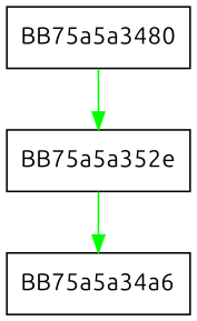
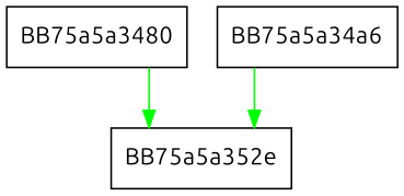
  digraph {
    fontname=Ubuntu
    splines=ortho
    node [fontname=Ubuntu shape=box]
    edge [color=green fontname=Ubuntu]
    BB75a5a3480
    BB75a5a352e
    BB75a5a34a6
    BB75a5a3480 -> BB75a5a352e
-   BB75a5a352e -> BB75a5a34a6
+   BB75a5a34a6 -> BB75a5a352e
  }
